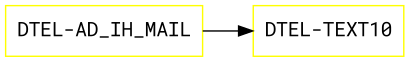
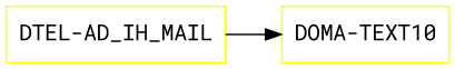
  digraph {
    rankdir=LR
    fontname="Roboto Mono"
    node [color=yellow shape=box fontname="Roboto Mono"]
    "DTEL-AD_IH_MAIL"
-   "DOMA-TEXT10" [label="DTEL-TEXT10"]
+   "DOMA-TEXT10"
    "DTEL-AD_IH_MAIL" -> "DOMA-TEXT10" [fontname="Roboto Mono"]
  }
